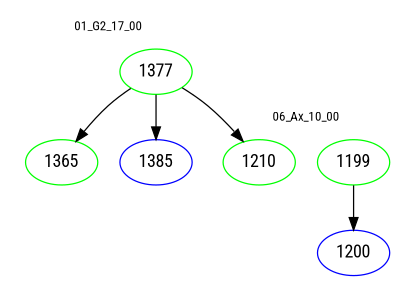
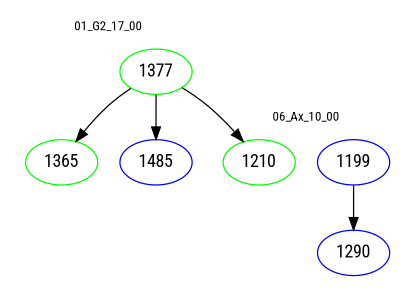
  digraph {
    fontname="Roboto Condensed"
    node [color=green fontname="Roboto Condensed"]
    edge [color=black fontname="Roboto Condensed"]
-   n1 [label=1199]
-   n2 [color=blue label=1200]
+   n1 [color=blue label=1199]
+   n2 [color=blue label=1290]
    n3 [label=1210]
    n4 [label=1377]
    n5 [label=1365]
-   n6 [color=blue label=1385]
+   n6 [color=blue label=1485]
    subgraph cluster_1 {
      color=white
      fontsize=10
      label="06_Ax_10_00"
      n1
      n2
      n3
    }
    subgraph cluster_2 {
      color=white
      fontsize=10
      label="01_G2_17_00"
      n4
      n5
      n6
    }
    n1 -> n2
    n4 -> n3
    n4 -> n5
    n4 -> n6
  }
